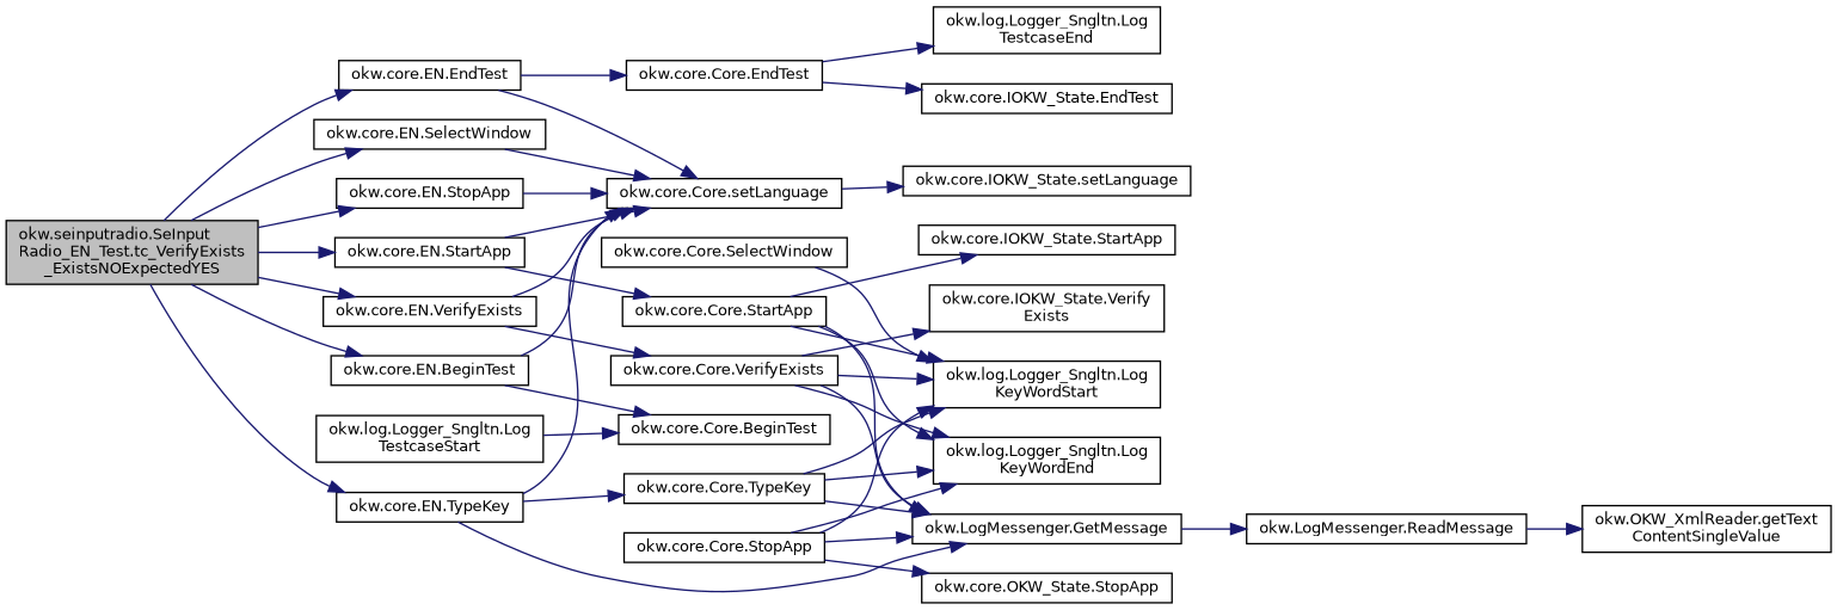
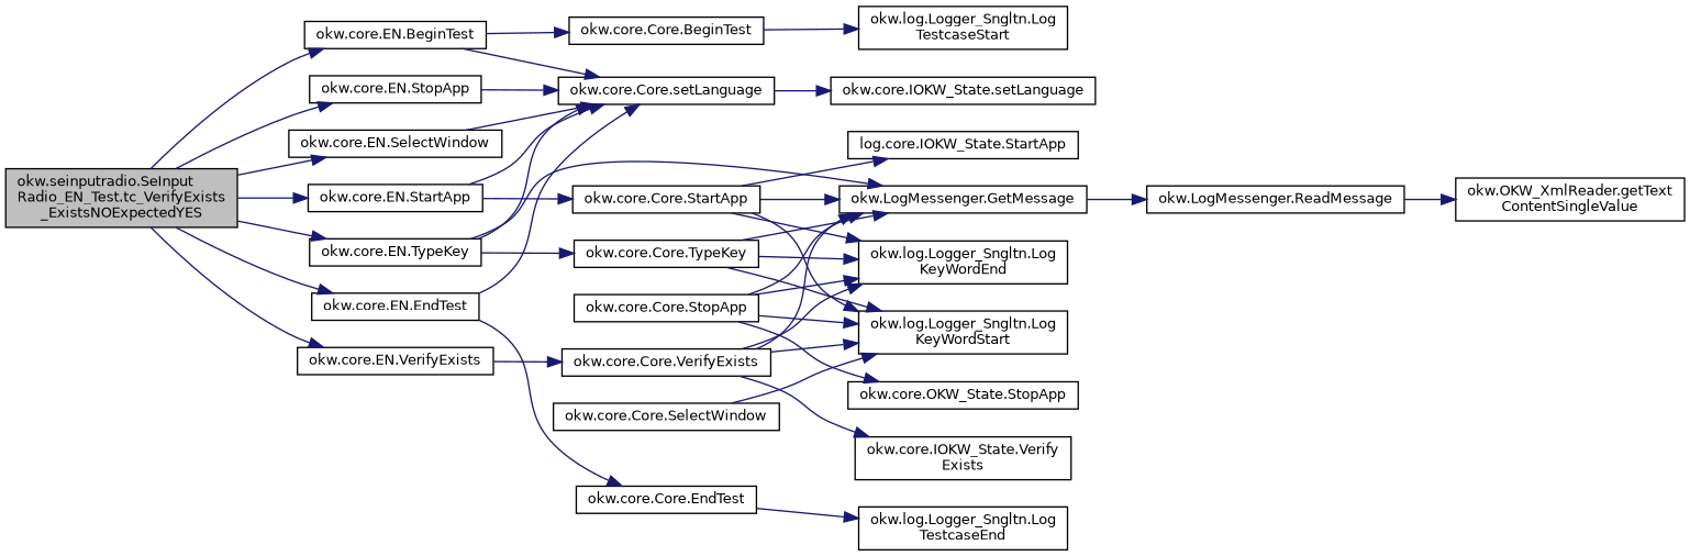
  digraph {
    rankdir=LR
    node [color=black fillcolor=white fontname=Helvetica fontsize=10 shape=record style=filled]
    edge [color=midnightblue fontname=Helvetica fontsize=10 labelfontname=Helvetica labelfontsize=10 style=solid]
    n1 [fillcolor=grey75 fontcolor=black height=0.2 label="okw.seinputradio.SeInput\lRadio_EN_Test.tc_VerifyExists\l_ExistsNOExpectedYES" width=0.4]
    n2 [height=0.2 label="okw.core.EN.BeginTest" width=0.4]
    n3 [height=0.2 label="okw.core.EN.StartApp" width=0.4]
    n4 [height=0.2 label="okw.core.EN.TypeKey" width=0.4]
    n5 [height=0.2 label="okw.core.EN.SelectWindow" width=0.4]
    n6 [height=0.2 label="okw.core.EN.VerifyExists" width=0.4]
    n7 [height=0.2 label="okw.core.EN.StopApp" width=0.4]
    n8 [height=0.2 label="okw.core.EN.EndTest" width=0.4]
    n9 [height=0.2 label="okw.core.Core.setLanguage" width=0.4]
    n10 [height=0.2 label="okw.core.Core.BeginTest" width=0.4]
    n11 [height=0.2 label="okw.core.Core.StartApp" width=0.4]
    n12 [height=0.2 label="okw.LogMessenger.GetMessage" width=0.4]
    n13 [height=0.2 label="okw.core.Core.TypeKey" width=0.4]
    n14 [height=0.2 label="okw.core.Core.VerifyExists" width=0.4]
    n15 [height=0.2 label="okw.core.Core.EndTest" width=0.4]
    n16 [height=0.2 label="okw.core.IOKW_State.setLanguage" width=0.4]
    n17 [height=0.2 label="okw.log.Logger_Sngltn.Log\lTestcaseStart" width=0.4]
    n18 [height=0.2 label="okw.log.Logger_Sngltn.Log\lKeyWordStart" width=0.4]
-   n19 [height=0.2 label="okw.core.IOKW_State.StartApp" width=0.4]
+   n19 [height=0.2 label="log.core.IOKW_State.StartApp" width=0.4]
    n20 [height=0.2 label="okw.log.Logger_Sngltn.Log\lKeyWordEnd" width=0.4]
    n21 [height=0.2 label="okw.LogMessenger.ReadMessage" width=0.4]
    n22 [height=0.2 label="okw.OKW_XmlReader.getText\lContentSingleValue" width=0.4]
    n23 [height=0.2 label="okw.core.Core.SelectWindow" width=0.4]
    n24 [height=0.2 label="okw.core.IOKW_State.Verify\lExists" width=0.4]
    n25 [height=0.2 label="okw.core.Core.StopApp" width=0.4]
    n26 [height=0.2 label="okw.core.OKW_State.StopApp" width=0.4]
-   n27 [height=0.2 label="okw.core.IOKW_State.EndTest" width=0.4]
    n28 [height=0.2 label="okw.log.Logger_Sngltn.Log\lTestcaseEnd" width=0.4]
    n1 -> n2
    n1 -> n3
    n1 -> n4
    n1 -> n5
    n1 -> n6
    n1 -> n7
    n1 -> n8
    n2 -> n9
    n2 -> n10
    n3 -> n9
    n3 -> n11
    n4 -> n9
    n4 -> n12
    n4 -> n13
    n5 -> n9
-   n6 -> n9
    n6 -> n14
    n7 -> n9
    n8 -> n9
    n8 -> n15
    n9 -> n16
-   n17 -> n10
+   n10 -> n17
    n11 -> n12
    n11 -> n18
    n11 -> n19
    n11 -> n20
    n12 -> n21
    n13 -> n12
    n13 -> n18
    n13 -> n20
    n14 -> n12
    n14 -> n18
    n14 -> n20
    n14 -> n24
-   n15 -> n27
    n15 -> n28
    n21 -> n22
    n23 -> n18
    n25 -> n12
    n25 -> n18
    n25 -> n20
    n25 -> n26
  }
